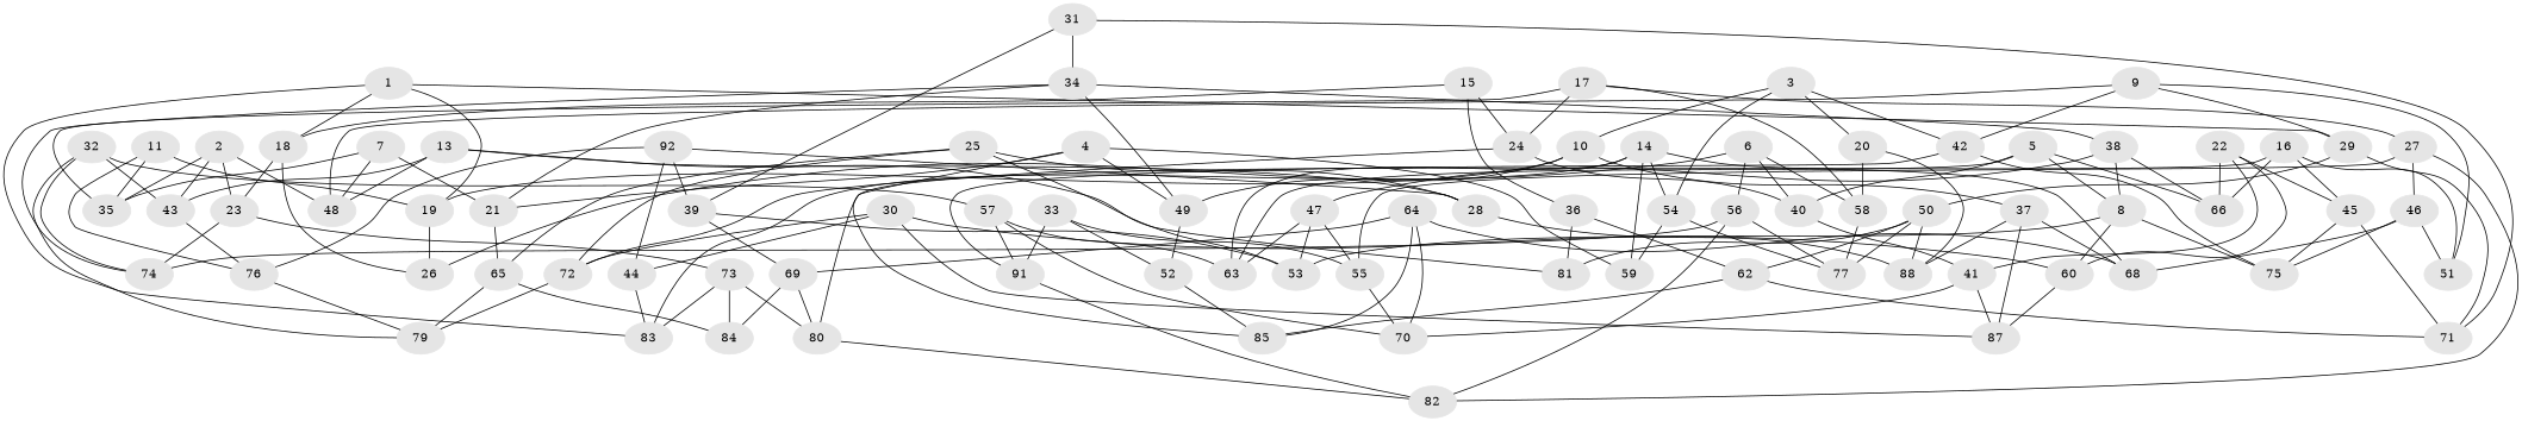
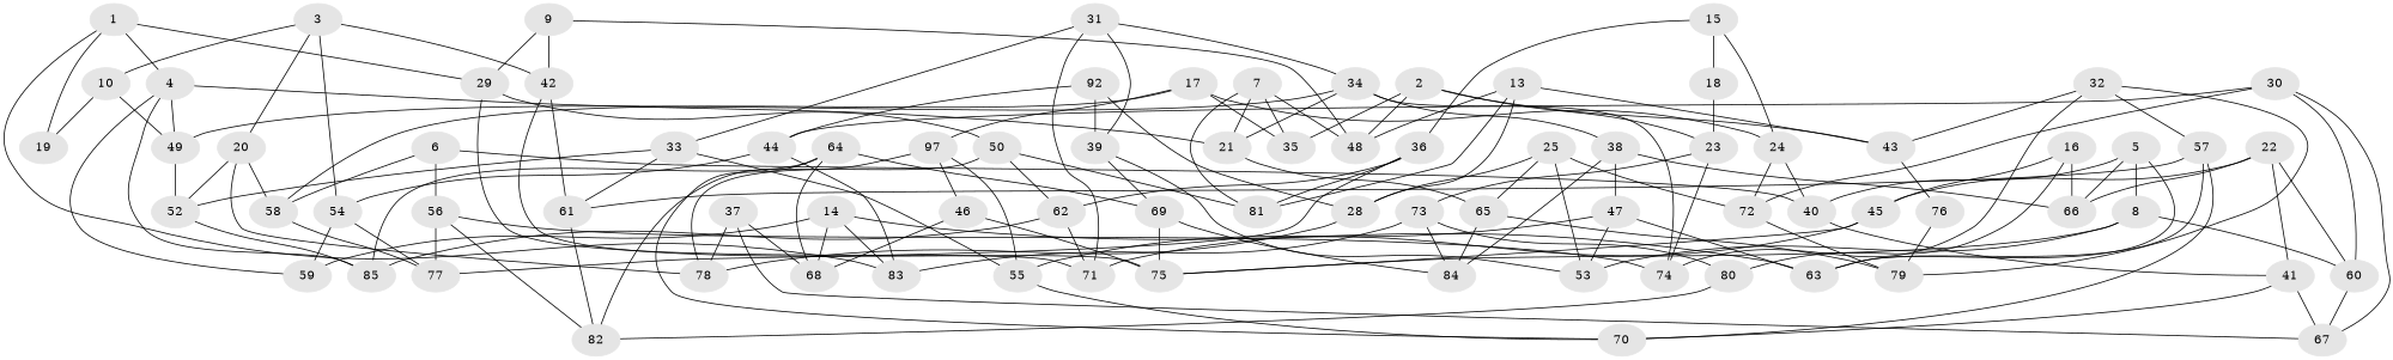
  graph {
    node [color=gray90 style=filled]
    1
    18
    19
    29
    83
    23
-   26
    50
    71
    2
    35
    43
    48
    73
    74
    76
    3
    10
    20
    42
    54
    49
    37
    58
    52
-   78 [label=88]
+   78
    75
-   61 [label=91]
+   61
    59
    77
    4
    21
    85
    65
    5
    8
    40
    63
    66
    53
    60
    41
    6
    56
    82
    7
    81
-   67 [label=87]
+   67
    9
-   51
    68
-   11
    79
    n54 [label=92]
    28
    39
    44
    69
    13
    14
    15
    24
    36
    72
    62
    16
    45
    80
    17
-   27
+   27 [label=97]
    46
    55
    84
    22
    70
    25
    30
    31
    33
    34
    38
    32
    57
    47
    64
-   1 -- 18
+   1 -- 4
    1 -- 19
    1 -- 29
    1 -- 83
    18 -- 23
-   18 -- 26
-   19 -- 26
    29 -- 50
    29 -- 71
    23 -- 73
    23 -- 74
    50 -- 78
    50 -- 81
    50 -- 62
    2 -- 23
    2 -- 35
    2 -- 43
    2 -- 48
    43 -- 76
    73 -- 83
    73 -- 80
    73 -- 84
    76 -- 79
    3 -- 10
    3 -- 20
    3 -- 42
    3 -- 54
    10 -- 19
    10 -- 49
-   10 -- 37
    20 -- 58
+   20 -- 52
    20 -- 78
    42 -- 75
    42 -- 61
    54 -- 59
    54 -- 77
    49 -- 52
    37 -- 78
    37 -- 67
    37 -- 68
    58 -- 77
    52 -- 85
    61 -- 82
    4 -- 49
    4 -- 59
    4 -- 21
    4 -- 85
    21 -- 65
    65 -- 79
    65 -- 84
    5 -- 8
    5 -- 40
    5 -- 63
    5 -- 66
    8 -- 75
    8 -- 53
    8 -- 60
    40 -- 41
    60 -- 67
    41 -- 67
    41 -- 70
-   6 -- 26
    6 -- 58
    6 -- 40
    6 -- 56
    56 -- 74
    56 -- 77
    56 -- 82
    7 -- 35
    7 -- 48
    7 -- 21
+   7 -- 81
    9 -- 29
    9 -- 48
    9 -- 42
-   9 -- 51
-   11 -- 19
-   11 -- 35
-   11 -- 76
-   n54 -- 76
    n54 -- 28
    n54 -- 39
    n54 -- 44
    28 -- 78
    39 -- 53
    39 -- 69
    44 -- 83
-   14 -- 54
-   69 -- 80
+   44 -- 54
+   69 -- 75
    69 -- 84
    13 -- 43
    13 -- 48
    13 -- 81
    13 -- 28
    14 -- 83
    14 -- 59
    14 -- 63
    14 -- 68
    15 -- 18
    15 -- 24
    15 -- 36
    24 -- 40
    24 -- 72
-   50 -- 77
+   36 -- 77
    36 -- 81
    36 -- 62
    72 -- 79
    62 -- 71
    62 -- 85
    16 -- 66
-   16 -- 51
    16 -- 45
    16 -- 80
    45 -- 71
    45 -- 75
    80 -- 82
    17 -- 35
    17 -- 58
    17 -- 24
    17 -- 27
    27 -- 82
    27 -- 46
    27 -- 55
    46 -- 75
-   46 -- 51
    46 -- 68
    55 -- 70
    22 -- 66
    22 -- 60
    22 -- 41
    22 -- 45
    25 -- 65
    25 -- 53
    25 -- 28
    25 -- 72
    30 -- 60
    30 -- 67
    30 -- 44
    30 -- 72
    31 -- 71
    31 -- 39
+   31 -- 33
    31 -- 34
    33 -- 52
    33 -- 61
    33 -- 55
    34 -- 74
    34 -- 49
    34 -- 21
    34 -- 38
    38 -- 66
-   38 -- 8
+   38 -- 84
    38 -- 47
    32 -- 43
    32 -- 74
    32 -- 79
    32 -- 57
    57 -- 61
    57 -- 63
    57 -- 70
    47 -- 63
    47 -- 53
    47 -- 55
    64 -- 85
    64 -- 68
    64 -- 69
    64 -- 70
  }
